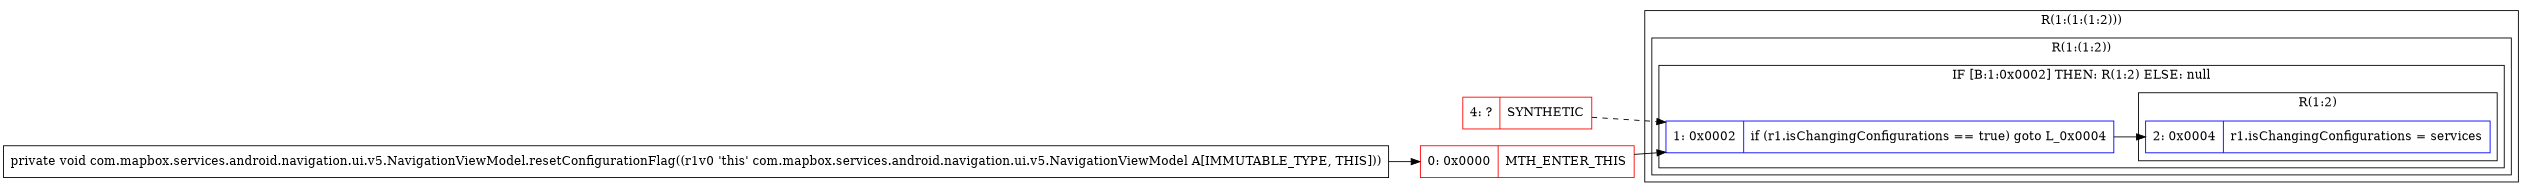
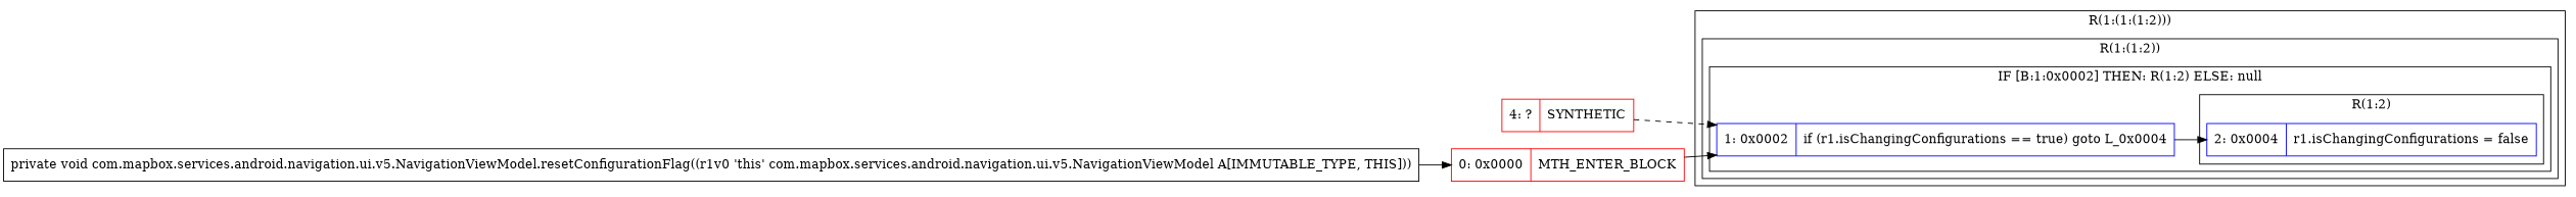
  digraph {
    rankdir=LR
    node [color=blue shape=record]
-   n1 [label="{2\:\ 0x0004|r1.isChangingConfigurations = services\l}"]
+   n1 [label="{2\:\ 0x0004|r1.isChangingConfigurations = false\l}"]
    n2 [label="{1\:\ 0x0002|if (r1.isChangingConfigurations == true) goto L_0x0004\l}"]
    n3 [color=red label="{4\:\ ?|SYNTHETIC\l}"]
-   n4 [color=red label="{0\:\ 0x0000|MTH_ENTER_THIS\l}"]
+   n4 [color=red label="{0\:\ 0x0000|MTH_ENTER_BLOCK\l}"]
    n5 [label="{private void com.mapbox.services.android.navigation.ui.v5.NavigationViewModel.resetConfigurationFlag((r1v0 'this' com.mapbox.services.android.navigation.ui.v5.NavigationViewModel A[IMMUTABLE_TYPE, THIS])) }" color=""]
    subgraph cluster_1 {
      label="R(1:(1:(1:2)))"
      subgraph cluster_2 {
        label="R(1:(1:2))"
        subgraph cluster_3 {
          label="IF [B:1:0x0002] THEN: R(1:2) ELSE: null"
          n2
          subgraph cluster_4 {
            label="R(1:2)"
            n1
          }
        }
      }
    }
    n2 -> n1
    n3 -> n2 [style=dashed]
    n4 -> n2
    n5 -> n4
  }
